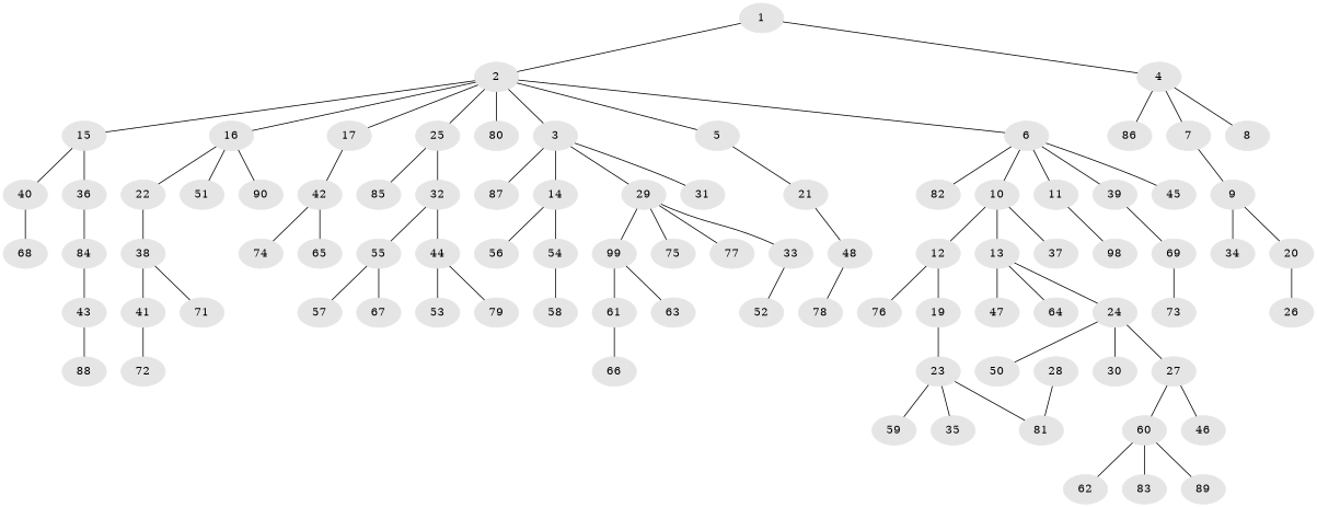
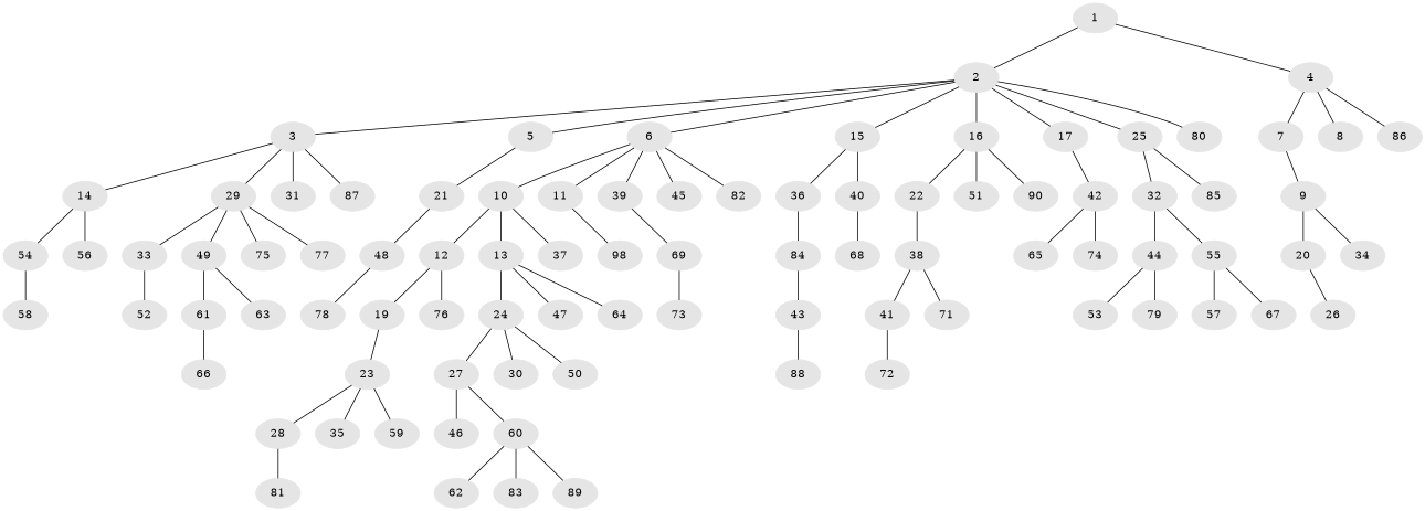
  graph {
    node [color=gray90 style=filled]
    1
    2
    4
    3
    5
    6
    15
    16
    17
    25
    80
    7
    8
    86
    14
    29
    31
    87
    21
    10
    11
    39
    45
    82
    36
    40
    22
    51
    n29 [label=90]
    42
    32
    85
    54
    56
    33
-   49 [label=99]
+   49
    75
    77
    9
    48
    12
    13
    37
    n44 [label=98]
    69
    20
    34
    26
    19
    76
    24
    47
    64
    23
    27
    30
    50
    58
    84
    68
    38
    65
    74
    28
    35
    59
    78
    41
    71
    81
    46
    60
    44
    55
    62
    83
    89
    52
    61
    63
    53
    79
    57
    67
    43
    88
    72
    73
    66
    1 -- 2
    1 -- 4
    2 -- 3
    2 -- 5
    2 -- 6
    2 -- 15
    2 -- 16
    2 -- 17
    2 -- 25
    2 -- 80
    4 -- 7
    4 -- 8
    4 -- 86
    3 -- 14
    3 -- 29
    3 -- 31
    3 -- 87
    5 -- 21
    6 -- 10
    6 -- 11
    6 -- 39
    6 -- 45
    6 -- 82
    15 -- 36
    15 -- 40
    16 -- 22
    16 -- 51
    16 -- n29
    17 -- 42
    25 -- 32
    25 -- 85
    7 -- 9
    14 -- 54
    14 -- 56
    29 -- 33
    29 -- 49
    29 -- 75
    29 -- 77
    21 -- 48
    10 -- 12
    10 -- 13
    10 -- 37
    11 -- n44
    39 -- 69
    36 -- 84
    40 -- 68
    22 -- 38
    42 -- 65
    42 -- 74
    32 -- 44
    32 -- 55
    54 -- 58
    33 -- 52
    49 -- 61
    49 -- 63
    9 -- 20
    9 -- 34
    48 -- 78
    12 -- 19
    12 -- 76
    13 -- 24
    13 -- 47
    13 -- 64
    69 -- 73
    20 -- 26
    19 -- 23
    24 -- 27
    24 -- 30
    24 -- 50
-   23 -- 81
+   23 -- 28
    23 -- 35
    23 -- 59
    27 -- 46
    27 -- 60
    84 -- 43
    38 -- 41
    38 -- 71
    28 -- 81
    41 -- 72
    60 -- 62
    60 -- 83
    60 -- 89
    44 -- 53
    44 -- 79
    55 -- 57
    55 -- 67
    61 -- 66
    43 -- 88
  }
